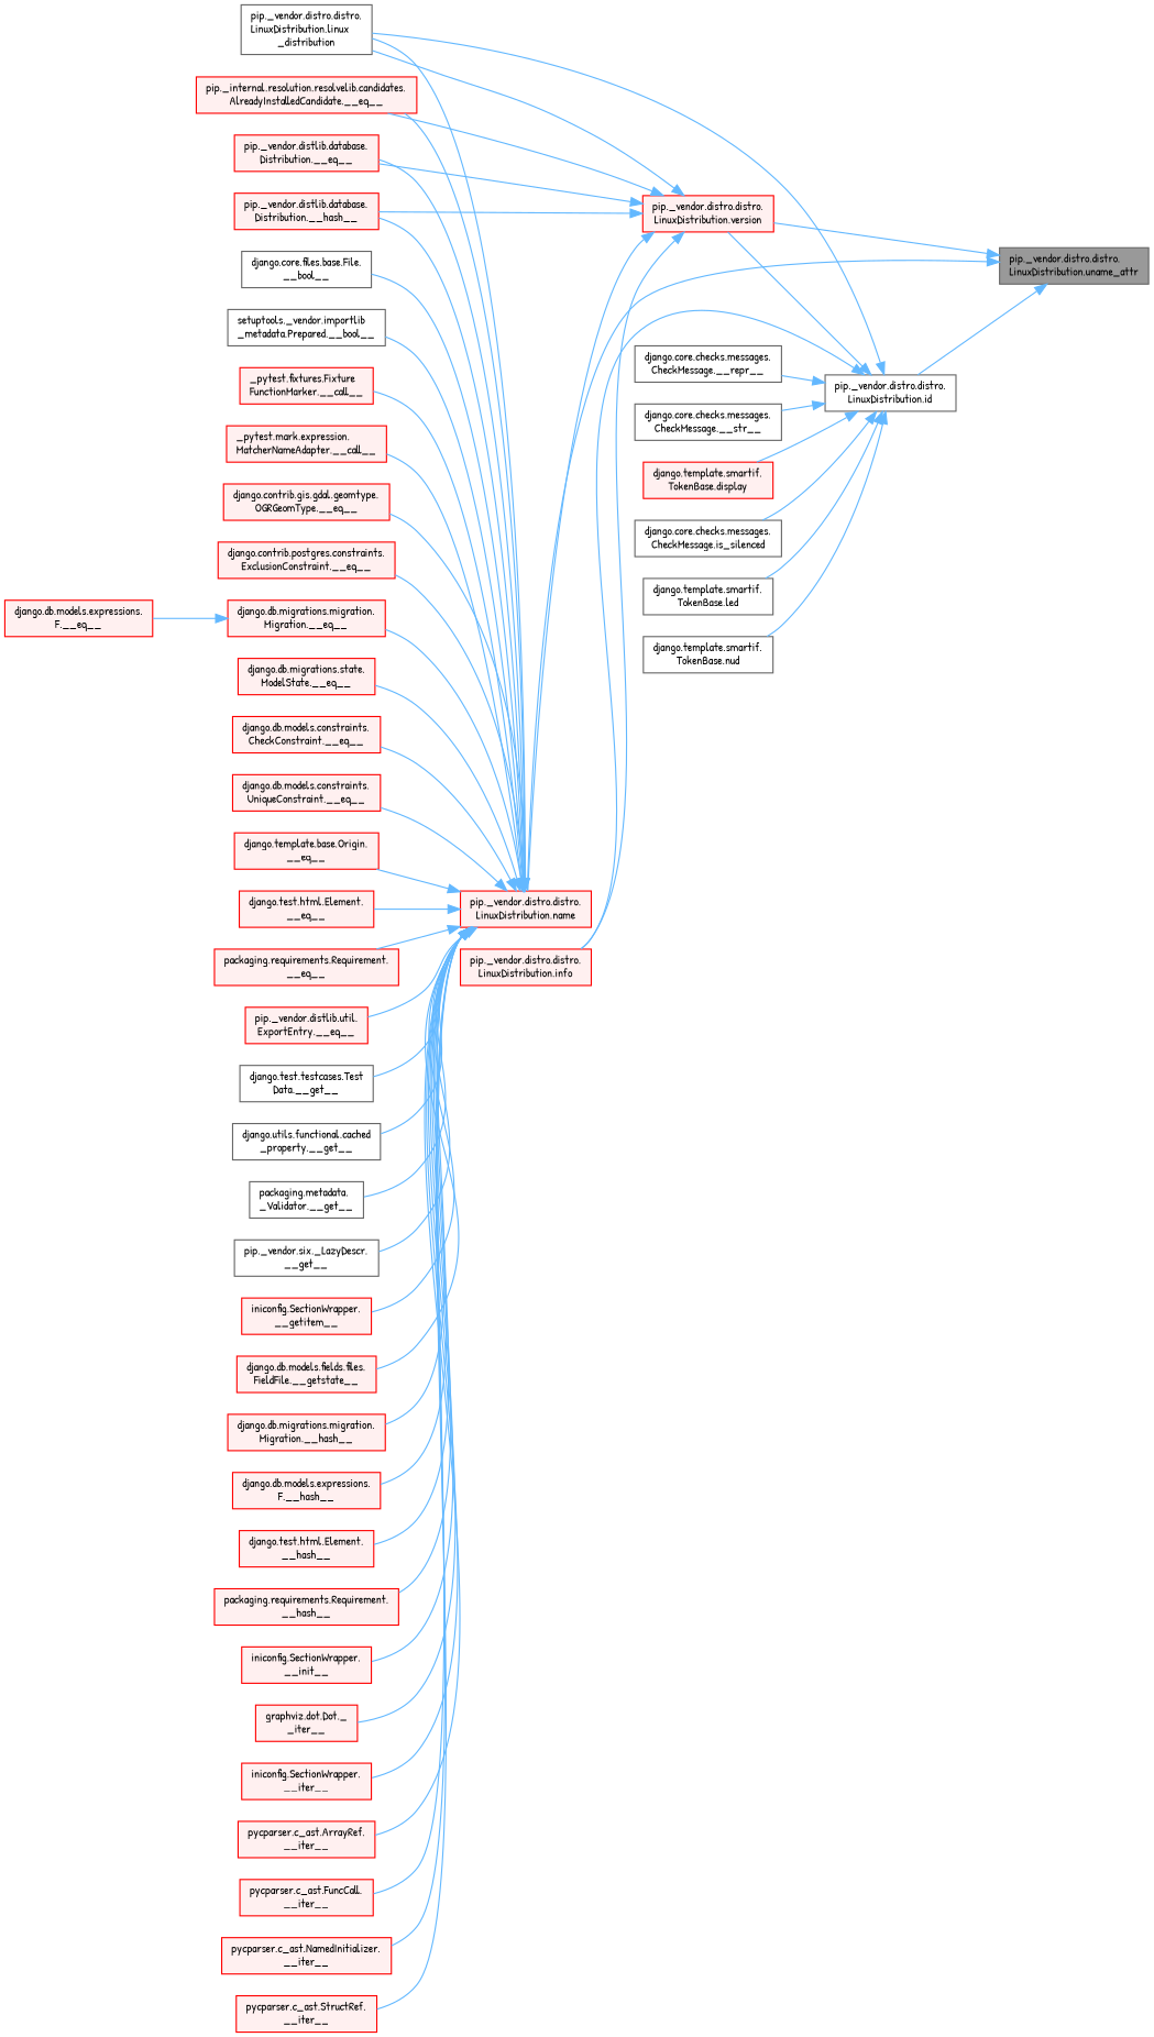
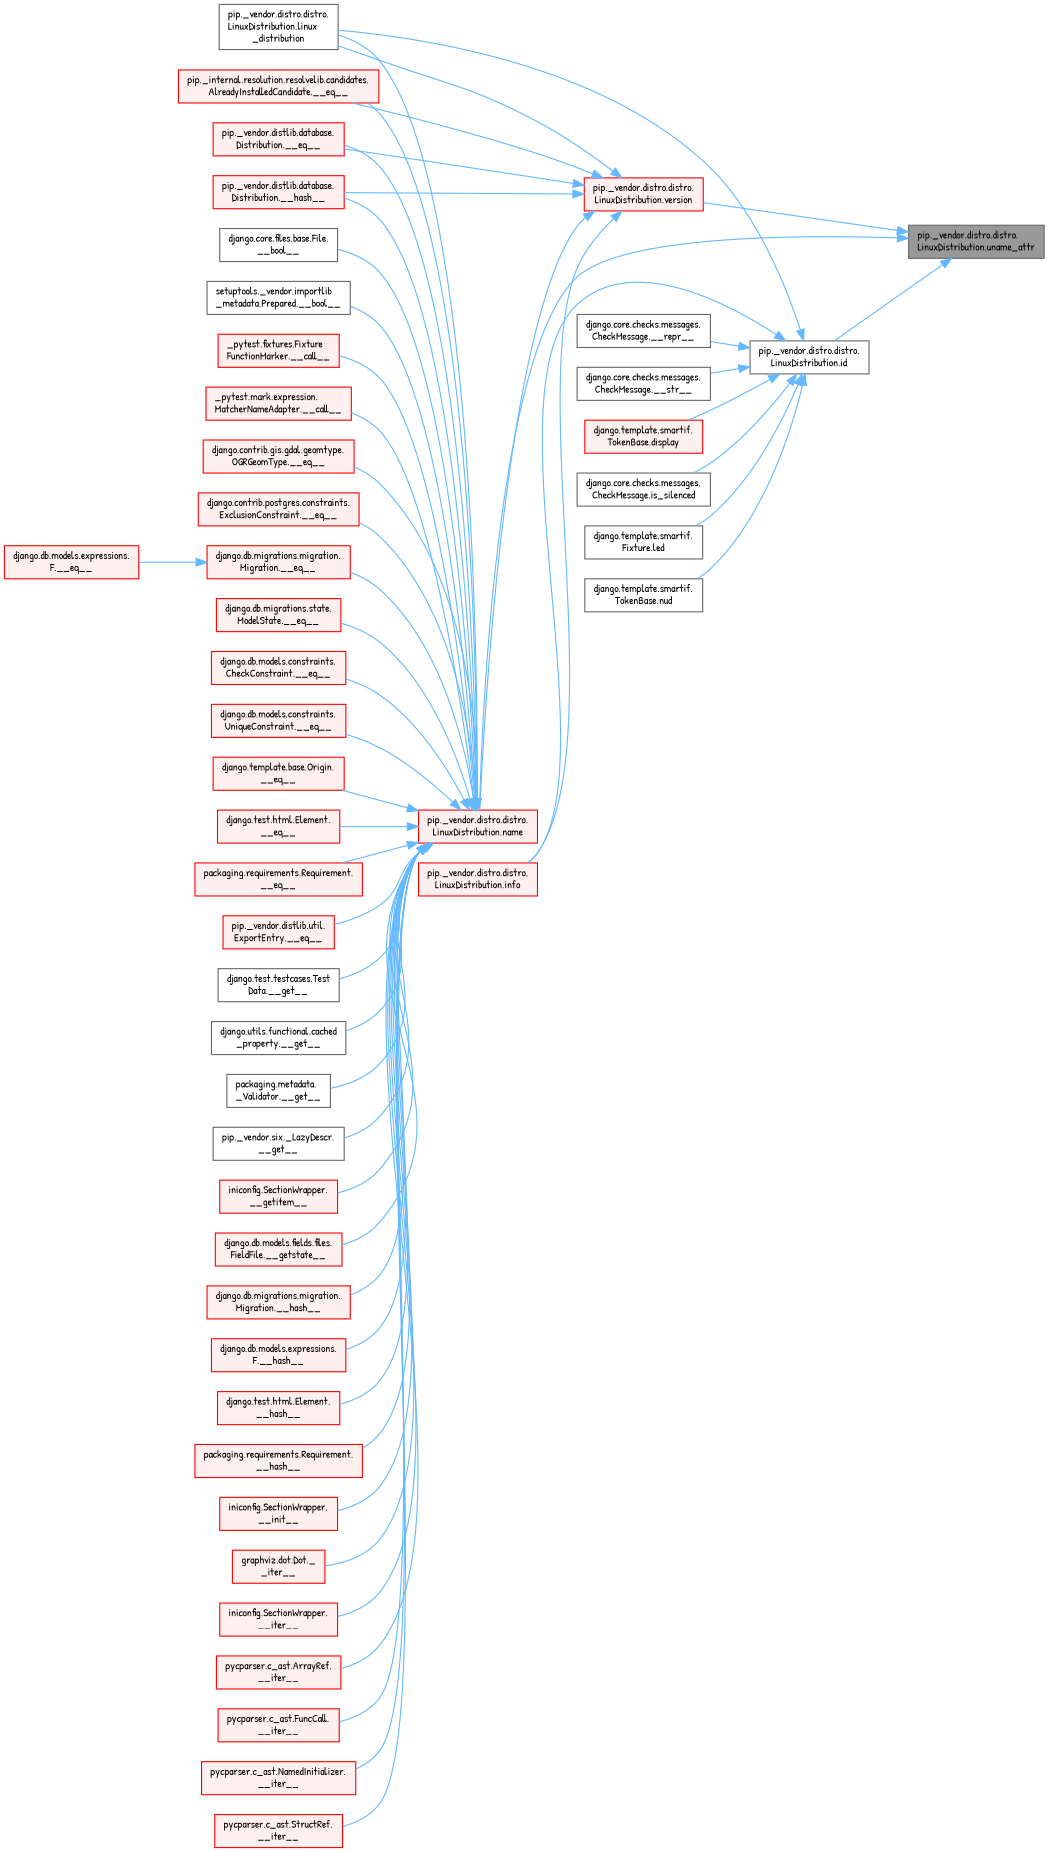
  digraph {
    fontname="Patrick Hand"
    rankdir=RL
    node [color=red fillcolor="#FFF0F0" fontname="Patrick Hand" fontsize=10 shape=box style=filled]
    edge [color=steelblue1 dir=back fontname="Patrick Hand" fontsize=10 labelfontname=Helvetica labelfontsize=10 style=solid]
    n1 [color=gray40 fillcolor=grey60 fontcolor=black height=0.2 label="pip._vendor.distro.distro.\lLinuxDistribution.uname_attr" width=0.4]
    n2 [color=grey40 fillcolor=white height=0.2 label="pip._vendor.distro.distro.\lLinuxDistribution.id" width=0.4]
    n3 [height=0.2 label="pip._vendor.distro.distro.\lLinuxDistribution.version" width=0.4]
    n4 [height=0.2 label="pip._vendor.distro.distro.\lLinuxDistribution.name" width=0.4]
    n5 [color=grey40 fillcolor=white height=0.2 label="django.core.checks.messages.\lCheckMessage.__repr__" width=0.4]
    n6 [color=grey40 fillcolor=white height=0.2 label="django.core.checks.messages.\lCheckMessage.__str__" width=0.4]
    n7 [height=0.2 label="django.template.smartif.\lTokenBase.display" width=0.4]
    n8 [height=0.2 label="pip._vendor.distro.distro.\lLinuxDistribution.info" width=0.4]
    n9 [color=grey40 fillcolor=white height=0.2 label="django.core.checks.messages.\lCheckMessage.is_silenced" width=0.4]
-   n10 [color=grey40 fillcolor=white height=0.2 label="django.template.smartif.\lTokenBase.led" width=0.4]
+   n10 [color=grey40 fillcolor=white height=0.2 label="django.template.smartif.\lFixture.led" width=0.4]
    n11 [color=grey40 fillcolor=white height=0.2 label="pip._vendor.distro.distro.\lLinuxDistribution.linux\l_distribution" width=0.4]
    n12 [color=grey40 fillcolor=white height=0.2 label="django.template.smartif.\lTokenBase.nud" width=0.4]
    n13 [height=0.2 label="pip._internal.resolution.resolvelib.candidates.\lAlreadyInstalledCandidate.__eq__" width=0.4]
    n14 [height=0.2 label="pip._vendor.distlib.database.\lDistribution.__eq__" width=0.4]
    n15 [height=0.2 label="pip._vendor.distlib.database.\lDistribution.__hash__" width=0.4]
    n16 [color=grey40 fillcolor=white height=0.2 label="django.core.files.base.File.\l__bool__" width=0.4]
    n17 [color=grey40 fillcolor=white height=0.2 label="setuptools._vendor.importlib\l_metadata.Prepared.__bool__" width=0.4]
    n18 [height=0.2 label="_pytest.fixtures.Fixture\lFunctionMarker.__call__" width=0.4]
    n19 [height=0.2 label="_pytest.mark.expression.\lMatcherNameAdapter.__call__" width=0.4]
    n20 [height=0.2 label="django.contrib.gis.gdal.geomtype.\lOGRGeomType.__eq__" width=0.4]
    n21 [height=0.2 label="django.contrib.postgres.constraints.\lExclusionConstraint.__eq__" width=0.4]
    n22 [height=0.2 label="django.db.migrations.migration.\lMigration.__eq__" width=0.4]
    n23 [height=0.2 label="django.db.migrations.state.\lModelState.__eq__" width=0.4]
    n24 [height=0.2 label="django.db.models.constraints.\lCheckConstraint.__eq__" width=0.4]
    n25 [height=0.2 label="django.db.models.constraints.\lUniqueConstraint.__eq__" width=0.4]
    n26 [height=0.2 label="django.template.base.Origin.\l__eq__" width=0.4]
    n27 [height=0.2 label="django.test.html.Element.\l__eq__" width=0.4]
    n28 [height=0.2 label="packaging.requirements.Requirement.\l__eq__" width=0.4]
    n29 [height=0.2 label="pip._vendor.distlib.util.\lExportEntry.__eq__" width=0.4]
    n30 [color=grey40 fillcolor=white height=0.2 label="django.test.testcases.Test\lData.__get__" width=0.4]
    n31 [color=grey40 fillcolor=white height=0.2 label="django.utils.functional.cached\l_property.__get__" width=0.4]
    n32 [color=grey40 fillcolor=white height=0.2 label="packaging.metadata.\l_Validator.__get__" width=0.4]
    n33 [color=grey40 fillcolor=white height=0.2 label="pip._vendor.six._LazyDescr.\l__get__" width=0.4]
    n34 [height=0.2 label="iniconfig.SectionWrapper.\l__getitem__" width=0.4]
    n35 [height=0.2 label="django.db.models.fields.files.\lFieldFile.__getstate__" width=0.4]
    n36 [height=0.2 label="django.db.migrations.migration.\lMigration.__hash__" width=0.4]
    n37 [height=0.2 label="django.db.models.expressions.\lF.__hash__" width=0.4]
    n38 [height=0.2 label="django.test.html.Element.\l__hash__" width=0.4]
    n39 [height=0.2 label="packaging.requirements.Requirement.\l__hash__" width=0.4]
    n40 [height=0.2 label="iniconfig.SectionWrapper.\l__init__" width=0.4]
    n41 [height=0.2 label="graphviz.dot.Dot._\l_iter__" width=0.4]
    n42 [height=0.2 label="iniconfig.SectionWrapper.\l__iter__" width=0.4]
    n43 [height=0.2 label="pycparser.c_ast.ArrayRef.\l__iter__" width=0.4]
    n44 [height=0.2 label="pycparser.c_ast.FuncCall.\l__iter__" width=0.4]
    n45 [height=0.2 label="pycparser.c_ast.NamedInitializer.\l__iter__" width=0.4]
    n46 [height=0.2 label="pycparser.c_ast.StructRef.\l__iter__" width=0.4]
    n47 [height=0.2 label="django.db.models.expressions.\lF.__eq__" width=0.4]
    n1 -> n2
    n1 -> n3
    n1 -> n4
-   n2 -> n3
    n2 -> n5
    n2 -> n6
    n2 -> n7
    n2 -> n8
    n2 -> n9
    n2 -> n10
    n2 -> n11
    n2 -> n12
    n3 -> n4
    n3 -> n8
    n3 -> n11
    n3 -> n13
    n3 -> n14
    n3 -> n15
    n4 -> n11
    n4 -> n13
    n4 -> n14
    n4 -> n15
    n4 -> n16
    n4 -> n17
    n4 -> n18
    n4 -> n19
    n4 -> n20
    n4 -> n21
    n4 -> n22
    n4 -> n23
    n4 -> n24
    n4 -> n25
    n4 -> n26
    n4 -> n27
    n4 -> n28
    n4 -> n29
    n4 -> n30
    n4 -> n31
    n4 -> n32
    n4 -> n33
    n4 -> n34
    n4 -> n35
    n4 -> n36
    n4 -> n37
    n4 -> n38
    n4 -> n39
    n4 -> n40
    n4 -> n41
    n4 -> n42
    n4 -> n43
    n4 -> n44
    n4 -> n45
    n4 -> n46
    n22 -> n47
  }
